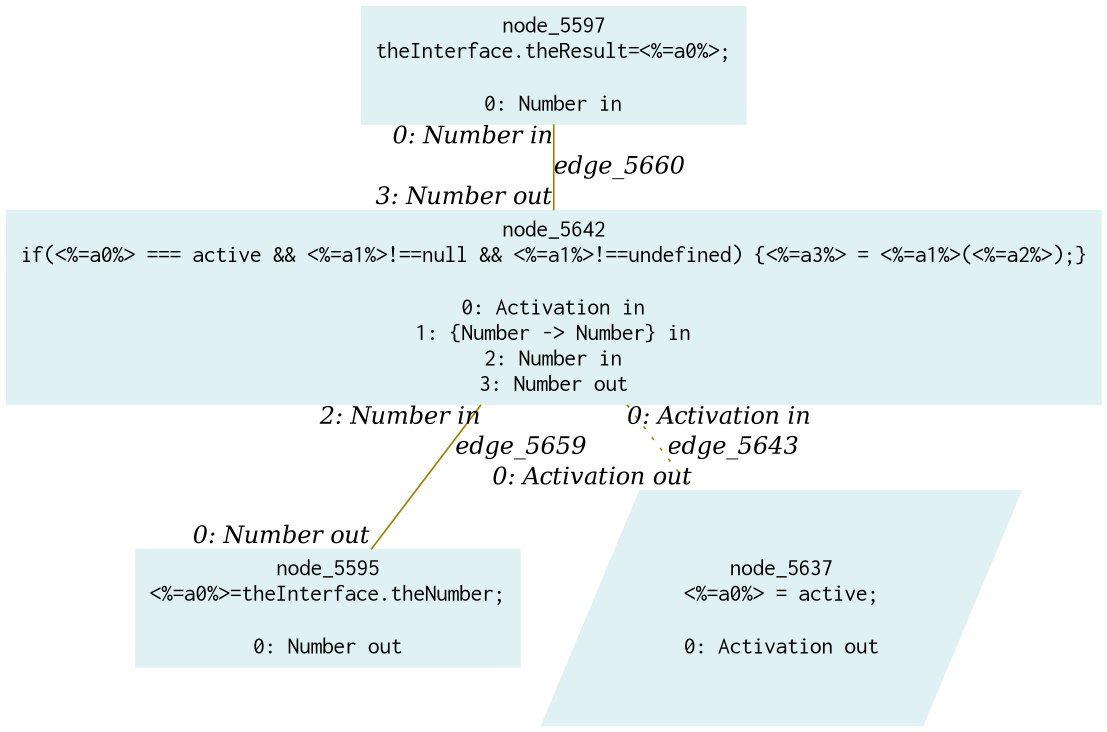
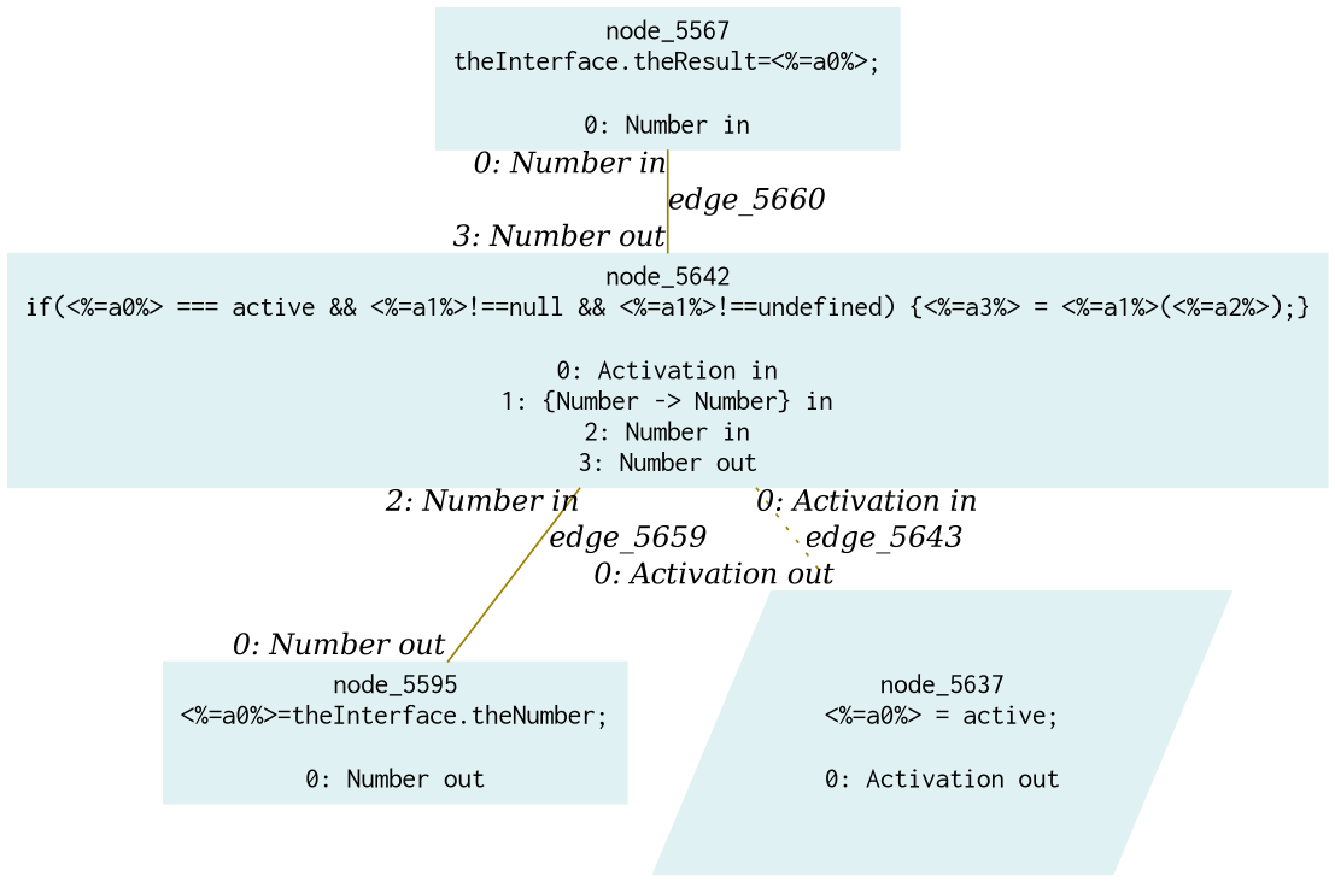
  digraph {
    node [color="#dff1f2" fontname=Courier shape=box style=filled]
    edge [arrowHead=none arrowsize=1 color="#9d8400" dir=none fontname="Times-Italic" style=solid]
    n1 [label="node_5595\n<%=a0%>=theInterface.theNumber;\n\n0: Number out"]
-   n2 [label="node_5597\ntheInterface.theResult=<%=a0%>;\n\n0: Number in"]
+   n2 [label="node_5567\ntheInterface.theResult=<%=a0%>;\n\n0: Number in"]
    n3 [label="node_5642\nif(<%=a0%> === active && <%=a1%>!==null && <%=a1%>!==undefined) {<%=a3%> = <%=a1%>(<%=a2%>);}\n\n0: Activation in\n1: {Number -> Number} in\n2: Number in\n3: Number out"]
    n4 [label="node_5637\n<%=a0%> = active;\n\n0: Activation out" shape=parallelogram]
    n2 -> n3 [headlabel="3: Number out" label=edge_5660 taillabel="0: Number in"]
    n3 -> n1 [headlabel="0: Number out" label=edge_5659 taillabel="2: Number in"]
    n3 -> n4 [headlabel="0: Activation out" label=edge_5643 style=dotted taillabel="0: Activation in"]
  }
